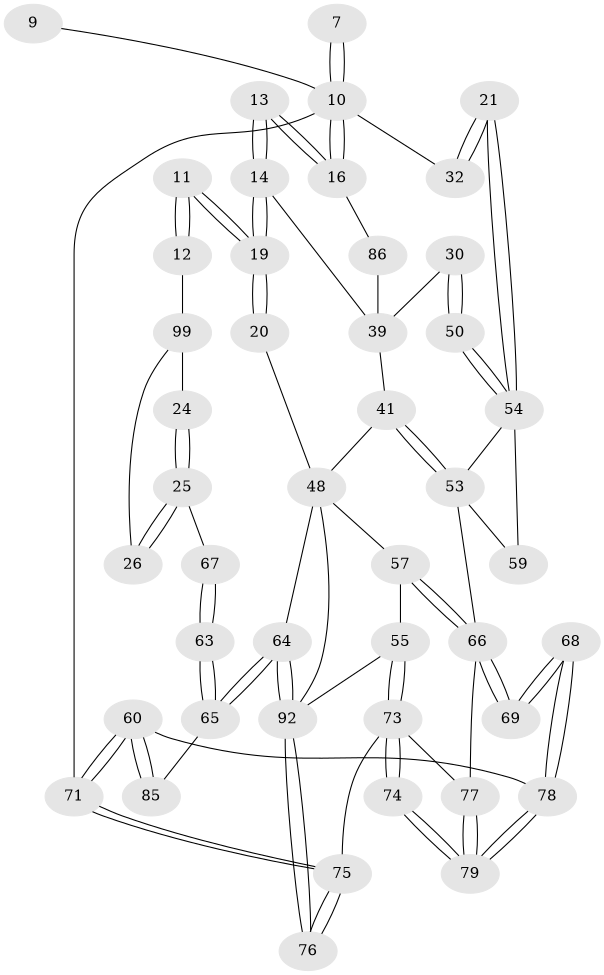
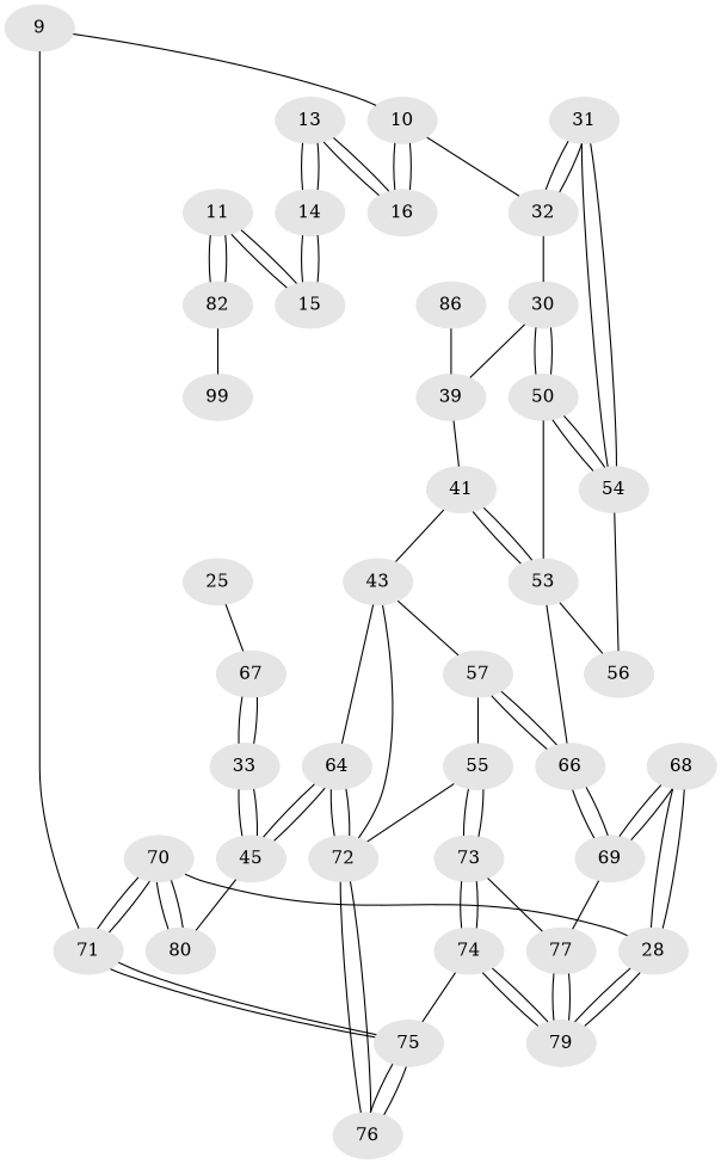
  graph {
    node [color=gray90 style=filled]
-   7 [super="+6"]
    10 [super="+9"]
    16
    32 [super="+28"]
-   12 [super="+4+5"]
+   12 [super="+4+5" label=82]
    n6 [label=99 super="+18"]
    13
    14
    n9 [label=9 super="+1+2"]
    71 [super="+3+62"]
    75
    n12 [label=86 super="+33+30"]
    n13 [label=30]
    11
-   15 [label=19]
-   20
-   24 [super="+23+22"]
-   26 [super="+17"]
+   15
    39 [super="+35+38"]
    41
-   48 [super="+43+44"]
+   48 [super="+43+44" label=43]
    25
    57
-   72 [super="+59+60" label=92]
+   72 [super="+59+60"]
    64
    n26 [label=67]
-   63 [super="+49+46"]
-   80 [super="+67" label=85]
-   31 [label=21]
+   63 [super="+49+46" label=33]
+   80 [super="+67"]
+   31
    54
-   56 [super="+55" label=59]
+   56 [super="+55"]
    50
    53 [super="+52+51+45+40"]
    n34 [label=66]
-   65
+   65 [label=45]
    n36 [label=55]
    76
    69
    68
-   78
+   78 [label=28]
    73
    77
    74
    79
-   70 [label=60]
-   7 -- 10
-   7 -- 10
+   70
    10 -- 16
    10 -- 16
    10 -- 32
-   16 -- n12
+   32 -- n13
    12 -- n6
-   n6 -- 24 [weight=2]
-   n6 -- 26
    13 -- 16
    13 -- 16
    13 -- 14
    13 -- 14
    14 -- 15
    14 -- 15
-   14 -- 39
    n9 -- 10
-   10 -- 71 [weight=2]
+   n9 -- 71 [weight=2]
    71 -- 75
    71 -- 75
    75 -- 76
    75 -- 76
    n12 -- 39 [weight=2]
    n13 -- 39
    n13 -- 50
    n13 -- 50
    11 -- 12 [weight=2]
    11 -- 12
    11 -- 15
    11 -- 15
-   15 -- 20
-   15 -- 20
-   20 -- 48
-   24 -- 25
-   24 -- 25
    39 -- 41 [weight=2]
    41 -- 48
    41 -- 53 [weight=2]
    41 -- 53
    48 -- 57
    48 -- 72
    48 -- 64 [weight=2]
-   25 -- 26
-   25 -- 26
    25 -- n26
    57 -- n34
    57 -- n34
    57 -- n36
    72 -- 76
    72 -- 76
    64 -- 72 [weight=2]
    64 -- 72
    64 -- 65
    64 -- 65
    n26 -- 63 [weight=2]
    n26 -- 63
    63 -- 65
    63 -- 65
    31 -- 32
    31 -- 32
    31 -- 54
    31 -- 54
    54 -- 56
    50 -- 54
    50 -- 54
-   54 -- 53
+   50 -- 53
    53 -- 56
    53 -- n34
    n34 -- 69
    n34 -- 69
    65 -- 80
    n36 -- 72
    n36 -- 73
    n36 -- 73
-   n34 -- 77
+   69 -- 77
    68 -- 69
    68 -- 69
    68 -- 78
    68 -- 78
    78 -- 79
    78 -- 79
    73 -- 77
    73 -- 74
    73 -- 74
    77 -- 79
    77 -- 79
-   73 -- 75
+   74 -- 75
    74 -- 79
    74 -- 79
    70 -- 71
    70 -- 71
    70 -- 80 [weight=2]
    70 -- 80
    70 -- 78
  }
